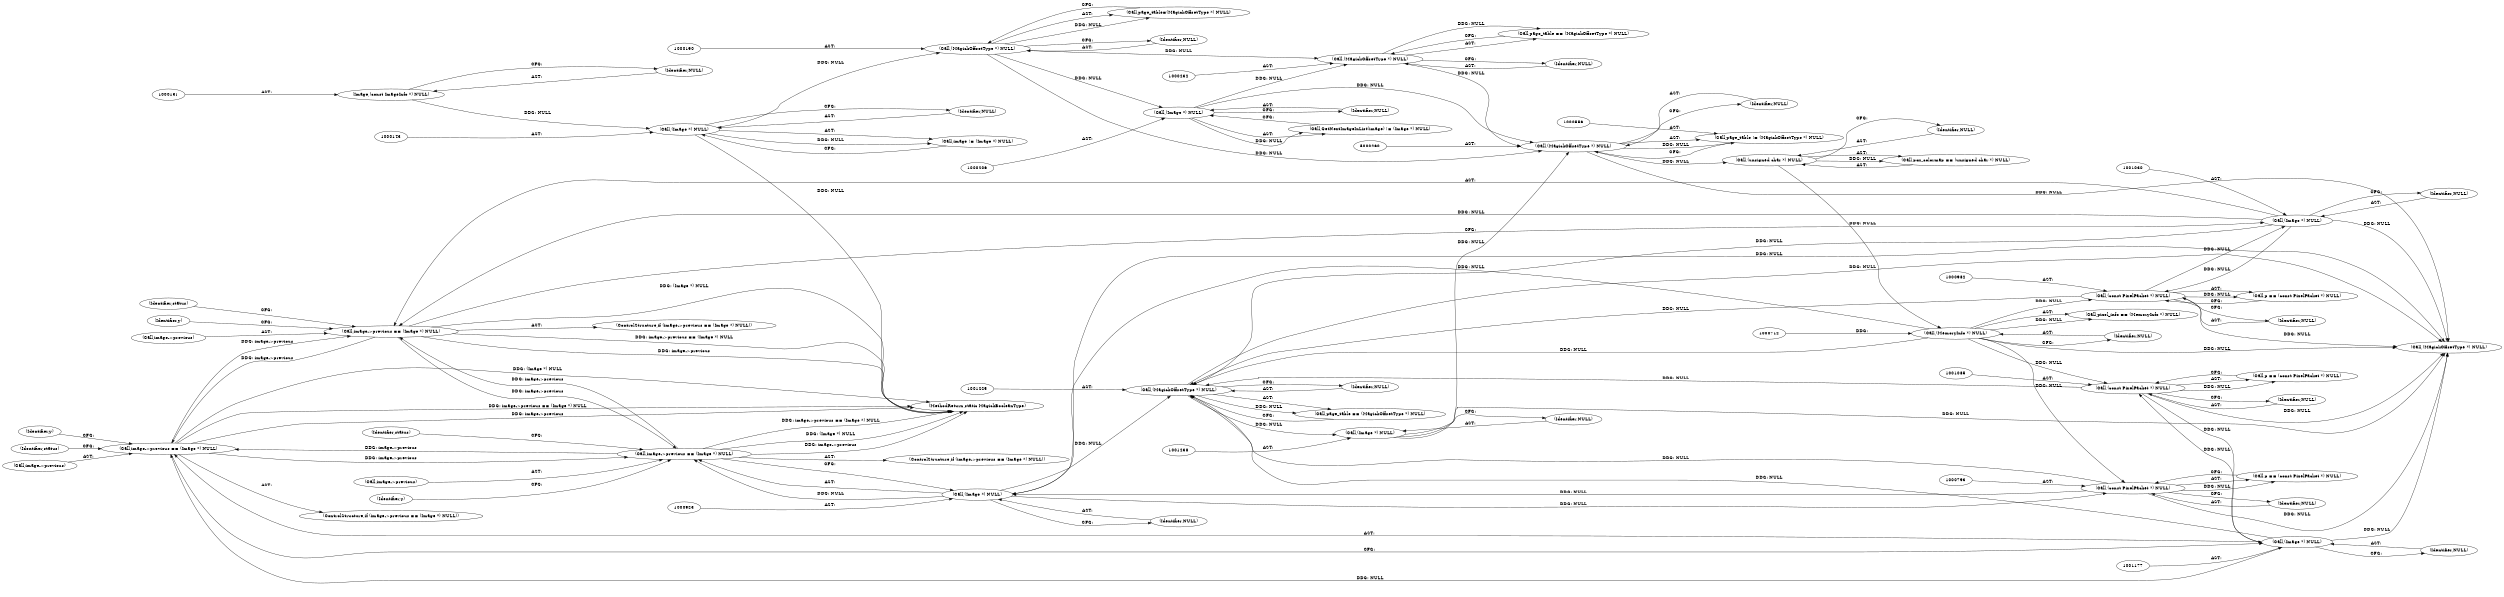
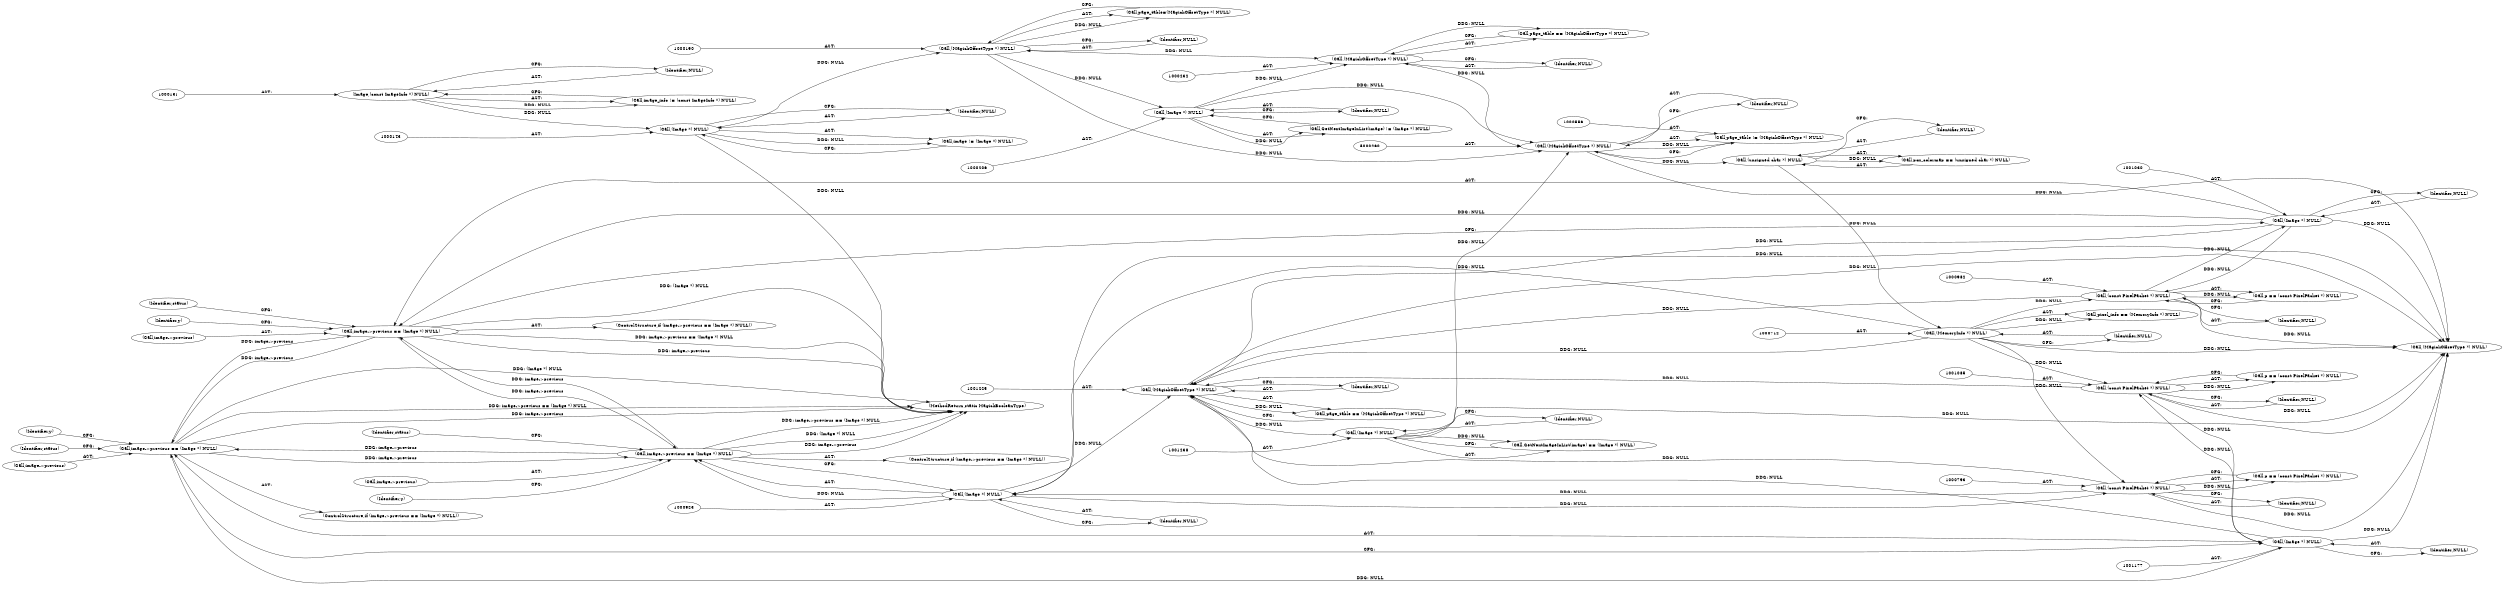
  digraph {
    rankdir=LR
    n1 [label="(Call,image->previous == (Image *) NULL)"]
    n2 [label="(Call,image->previous == (Image *) NULL)"]
    n3 [label="(Call,image->previous == (Image *) NULL)"]
    n4 [label="(Call,(Image *) NULL)"]
    n5 [label="(MethodReturn,static MagickBooleanType)"]
    n6 [label="(ControlStructure,if (image->previous == (Image *) NULL))"]
    n7 [label="(Call,(Image *) NULL)"]
    n8 [label="(ControlStructure,if (image->previous == (Image *) NULL))"]
    n9 [label="(Call,(Image *) NULL)"]
    n10 [label="(ControlStructure,if (image->previous == (Image *) NULL))"]
    n11 [label="(Call,(const PixelPacket *) NULL)"]
    n12 [label="(Call,(MagickOffsetType *) NULL)"]
    n13 [label="(Call,(MagickOffsetType *) NULL)"]
    n14 [label="(Identifier,NULL)"]
    n15 [label="(Call,(const PixelPacket *) NULL)"]
    n16 [label="(Identifier,NULL)"]
    n17 [label="(Call,(const PixelPacket *) NULL)"]
    n18 [label="(Identifier,NULL)"]
    n19 [label="(Identifier,NULL)"]
    n20 [label="(Call,p == (const PixelPacket *) NULL)"]
    n21 [label="(Call,(Image *) NULL)"]
    n22 [label="(Identifier,NULL)"]
    n23 [label="(Call,page_table == (MagickOffsetType *) NULL)"]
    n24 [label="(Call,(MemoryInfo *) NULL)"]
    n25 [label="(Identifier,NULL)"]
    n26 [label="(Call,pixel_info == (MemoryInfo *) NULL)"]
    n27 [label="(Identifier,NULL)"]
    n28 [label="(Call,p == (const PixelPacket *) NULL)"]
    n29 [label="(Identifier,NULL)"]
    n30 [label="(Call,p == (const PixelPacket *) NULL)"]
    n31 [label="(Call,(unsigned char *) NULL)"]
    n32 [label="(Identifier,NULL)"]
    n33 [label="(Call,pcx_colormap == (unsigned char *) NULL)"]
    n34 [label="(Call,(MagickOffsetType *) NULL)"]
    n35 [label="(Call,page_table != (MagickOffsetType *) NULL)"]
    n36 [label="(Identifier,NULL)"]
    n37 [label="(Call,(MagickOffsetType *) NULL)"]
    n38 [label="(Identifier,NULL)"]
    n39 [label="(Call,page_table == (MagickOffsetType *) NULL)"]
    n40 [label="(Call,(MagickOffsetType *) NULL)"]
    n41 [label="(Call,(Image *) NULL)"]
    n42 [label="(Identifier,NULL)"]
    n43 [label="(Call,page_table=(MagickOffsetType *) NULL)"]
    n44 [label="(Identifier,NULL)"]
    n45 [label="(Call,GetNextImageInList(image) != (Image *) NULL)"]
    n46 [label="(Call,(Image *) NULL)"]
    n47 [label="(Identifier,NULL)"]
    n48 [label="(Call,image != (Image *) NULL)"]
    n49 [label="(Image,(const ImageInfo *) NULL)"]
    n50 [label="(Identifier,NULL)"]
+   n51 [label="(Call,image_info != (const ImageInfo *) NULL)"]
    n52 [label="(Identifier,NULL)"]
+   n53 [label="(Call,GetNextImageInList(image) == (Image *) NULL)"]
    n54 [label="(Identifier,y)"]
    n55 [label="(Identifier,status)"]
    n56 [label="(Identifier,y)"]
    n57 [label="(Call,image->previous)"]
    n58 [label="(Call,image->previous)"]
    n59 [label="(Identifier,status)"]
    n60 [label="(Call,image->previous)"]
    n61 [label="(Identifier,y)"]
    n62 [label="(Identifier,status)"]
    1001177
    1001085
    1000712
    1000556
    n67 [label=5000260]
    1000232
    1000190
    1000143
    1000131
    1000206
    1001238
    1001225
    1000793
    1000923
    1000982
    1001030
    n1 -> n2 [label="DDG: image->previous"]
    n1 -> n3 [label="DDG: image->previous"]
    n1 -> n4 [label="CFG: "]
    n1 -> n5 [label="DDG: (Image *) NULL"]
    n1 -> n5 [label="DDG: image->previous == (Image *) NULL"]
    n1 -> n5 [label="DDG: image->previous"]
    n1 -> n6 [label="AST: "]
    n2 -> n1 [label="DDG: image->previous"]
    n2 -> n3 [label="DDG: image->previous"]
    n2 -> n5 [label="DDG: image->previous"]
    n2 -> n5 [label="DDG: (Image *) NULL"]
    n2 -> n5 [label="DDG: image->previous == (Image *) NULL"]
    n2 -> n7 [label="CFG: "]
    n2 -> n8 [label="AST: "]
    n3 -> n1 [label="DDG: image->previous"]
    n3 -> n2 [label="DDG: image->previous"]
    n3 -> n5 [label="DDG: image->previous"]
    n3 -> n5 [label="DDG: image->previous == (Image *) NULL"]
    n3 -> n5 [label="DDG: (Image *) NULL"]
    n3 -> n9 [label="CFG: "]
    n3 -> n10 [label="AST: "]
    n4 -> n1 [label="AST: "]
    n4 -> n1 [label="DDG: NULL"]
    n4 -> n11 [label="DDG: NULL"]
    n4 -> n12 [label="DDG: NULL"]
    n4 -> n13 [label="DDG: NULL"]
    n4 -> n14 [label="CFG: "]
    n7 -> n2 [label="AST: "]
    n7 -> n2 [label="DDG: NULL"]
    n7 -> n12 [label="DDG: NULL"]
    n7 -> n13 [label="DDG: NULL"]
    n7 -> n15 [label="DDG: NULL"]
    n7 -> n16 [label="CFG: "]
    n9 -> n3 [label="AST: "]
    n9 -> n3 [label="DDG: NULL"]
    n9 -> n12 [label="DDG: NULL"]
    n9 -> n13 [label="DDG: NULL"]
    n9 -> n17 [label="DDG: NULL"]
    n9 -> n18 [label="CFG: "]
    n11 -> n4 [label="DDG: NULL"]
    n11 -> n12 [label="DDG: NULL"]
    n11 -> n13 [label="DDG: NULL"]
    n11 -> n19 [label="CFG: "]
    n11 -> n20 [label="AST: "]
    n11 -> n20 [label="DDG: NULL"]
    n12 -> n13 [label="DDG: NULL"]
    n12 -> n21 [label="DDG: NULL"]
    n12 -> n22 [label="CFG: "]
    n12 -> n23 [label="AST: "]
    n12 -> n23 [label="DDG: NULL"]
    n14 -> n4 [label="AST: "]
    n15 -> n7 [label="DDG: NULL"]
    n15 -> n12 [label="DDG: NULL"]
    n15 -> n13 [label="DDG: NULL"]
    n15 -> n29 [label="CFG: "]
    n15 -> n30 [label="AST: "]
    n15 -> n30 [label="DDG: NULL"]
    n16 -> n7 [label="AST: "]
    n17 -> n9 [label="DDG: NULL"]
    n17 -> n12 [label="DDG: NULL"]
    n17 -> n13 [label="DDG: NULL"]
    n17 -> n27 [label="CFG: "]
    n17 -> n28 [label="AST: "]
    n17 -> n28 [label="DDG: NULL"]
    n18 -> n9 [label="AST: "]
    n19 -> n11 [label="AST: "]
    n20 -> n11 [label="CFG: "]
    n21 -> n13 [label="DDG: NULL"]
    n21 -> n34 [label="DDG: NULL"]
    n21 -> n52 [label="CFG: "]
+   n21 -> n53 [label="AST: "]
+   n21 -> n53 [label="DDG: NULL"]
    n22 -> n12 [label="AST: "]
    n23 -> n12 [label="CFG: "]
    n24 -> n9 [label="DDG: NULL"]
    n24 -> n11 [label="DDG: NULL"]
    n24 -> n12 [label="DDG: NULL"]
    n24 -> n13 [label="DDG: NULL"]
    n24 -> n15 [label="DDG: NULL"]
    n24 -> n17 [label="DDG: NULL"]
    n24 -> n25 [label="CFG: "]
    n24 -> n26 [label="AST: "]
    n24 -> n26 [label="DDG: NULL"]
    n25 -> n24 [label="AST: "]
    n27 -> n17 [label="AST: "]
    n28 -> n17 [label="CFG: "]
    n29 -> n15 [label="AST: "]
    n30 -> n15 [label="CFG: "]
    n31 -> n24 [label="DDG: NULL"]
    n31 -> n32 [label="CFG: "]
    n31 -> n33 [label="AST: "]
    n31 -> n33 [label="DDG: NULL"]
    n32 -> n31 [label="AST: "]
    n33 -> n31 [label="AST: "]
    n34 -> n13 [label="DDG: NULL"]
    n34 -> n31 [label="DDG: NULL"]
    n34 -> n35 [label="AST: "]
    n34 -> n35 [label="DDG: NULL"]
    n34 -> n36 [label="CFG: "]
    n35 -> n34 [label="CFG: "]
    n36 -> n34 [label="AST: "]
    n37 -> n34 [label="DDG: NULL"]
    n37 -> n38 [label="CFG: "]
    n37 -> n39 [label="AST: "]
    n37 -> n39 [label="DDG: NULL"]
    n38 -> n37 [label="AST: "]
    n39 -> n37 [label="CFG: "]
    n40 -> n34 [label="DDG: NULL"]
    n40 -> n37 [label="DDG: NULL"]
    n40 -> n41 [label="DDG: NULL"]
    n40 -> n42 [label="CFG: "]
    n40 -> n43 [label="AST: "]
    n40 -> n43 [label="DDG: NULL"]
    n41 -> n34 [label="DDG: NULL"]
    n41 -> n37 [label="DDG: NULL"]
    n41 -> n44 [label="CFG: "]
    n41 -> n45 [label="AST: "]
    n41 -> n45 [label="DDG: NULL"]
    n42 -> n40 [label="AST: "]
    n43 -> n40 [label="CFG: "]
    n44 -> n41 [label="AST: "]
    n45 -> n41 [label="CFG: "]
    n46 -> n5 [label="DDG: NULL"]
    n46 -> n40 [label="DDG: NULL"]
    n46 -> n47 [label="CFG: "]
    n46 -> n48 [label="AST: "]
    n46 -> n48 [label="DDG: NULL"]
    n47 -> n46 [label="AST: "]
    n48 -> n46 [label="CFG: "]
    n49 -> n46 [label="DDG: NULL"]
    n49 -> n50 [label="CFG: "]
+   n49 -> n51 [label="AST: "]
+   n49 -> n51 [label="DDG: NULL"]
    n50 -> n49 [label="AST: "]
+   n51 -> n49 [label="CFG: "]
    n52 -> n21 [label="AST: "]
+   n53 -> n21 [label="CFG: "]
    n54 -> n1 [label="CFG: "]
    n55 -> n1 [label="CFG: "]
    n56 -> n2 [label="CFG: "]
    n57 -> n1 [label="AST: "]
    n58 -> n2 [label="AST: "]
    n59 -> n2 [label="CFG: "]
    n60 -> n3 [label="AST: "]
    n61 -> n3 [label="CFG: "]
    n62 -> n3 [label="CFG: "]
    1001177 -> n4 [label="AST: "]
    1001085 -> n11 [label="AST: "]
-   1000712 -> n24 [label="DDG: "]
+   1000712 -> n24 [label="AST: "]
    1000556 -> n35 [label="AST: "]
    n67 -> n34 [label="AST: "]
    1000232 -> n37 [label="AST: "]
    1000190 -> n40 [label="AST: "]
    1000143 -> n46 [label="AST: "]
    1000131 -> n49 [label="AST: "]
    1000206 -> n41 [label="AST: "]
    1001238 -> n21 [label="AST: "]
    1001225 -> n12 [label="AST: "]
    1000793 -> n17 [label="AST: "]
    1000923 -> n9 [label="AST: "]
    1000982 -> n15 [label="AST: "]
    1001030 -> n7 [label="AST: "]
  }
